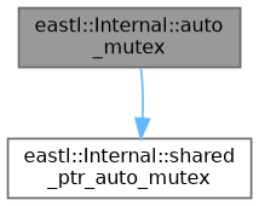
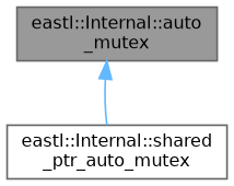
  digraph {
    node [color=gray40 fontname=Helvetica fontsize=10 shape=box style=filled]
    n1 [fillcolor=grey60 fontcolor=black height=0.2 label="eastl::Internal::auto\l_mutex" width=0.4]
    n2 [fillcolor=white height=0.2 label="eastl::Internal::shared\l_ptr_auto_mutex" width=0.4]
-   n2 -> n1 [color=steelblue1 dir=back fontname=Helvetica fontsize=10 labelfontname=Helvetica labelfontsize=10 style=solid]
+   n1 -> n2 [color=steelblue1 dir=back fontname=Helvetica fontsize=10 labelfontname=Helvetica labelfontsize=10 style=solid]
  }
